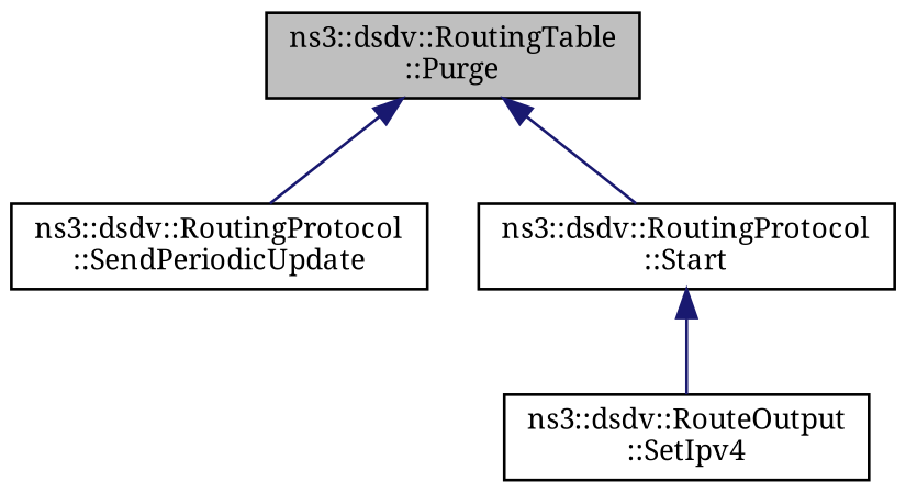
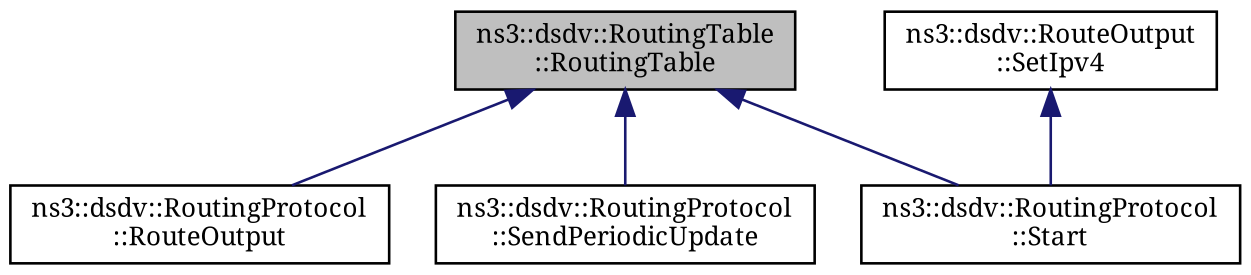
  digraph {
    fontname="Noto Serif"
    rankdir=TB
    node [color=black fillcolor=white fontname="Noto Serif" fontsize=10 shape=record style=filled]
    edge [color=midnightblue dir=back fontname="Noto Serif" fontsize=10 labelfontname=Helvetica labelfontsize=10 style=solid]
-   n1 [fillcolor=grey75 fontcolor=black height=0.2 label="ns3::dsdv::RoutingTable\l::Purge" width=0.4]
+   n1 [fillcolor=grey75 fontcolor=black height=0.2 label="ns3::dsdv::RoutingTable\l::RoutingTable" width=0.4]
+   n2 [height=0.2 label="ns3::dsdv::RoutingProtocol\l::RouteOutput" width=0.4]
    n3 [height=0.2 label="ns3::dsdv::RoutingProtocol\l::SendPeriodicUpdate" width=0.4]
    n4 [height=0.2 label="ns3::dsdv::RoutingProtocol\l::Start" width=0.4]
    n5 [height=0.2 label="ns3::dsdv::RouteOutput\l::SetIpv4" width=0.4]
+   n1 -> n2
    n1 -> n3
    n1 -> n4
-   n4 -> n5
+   n5 -> n4
  }
